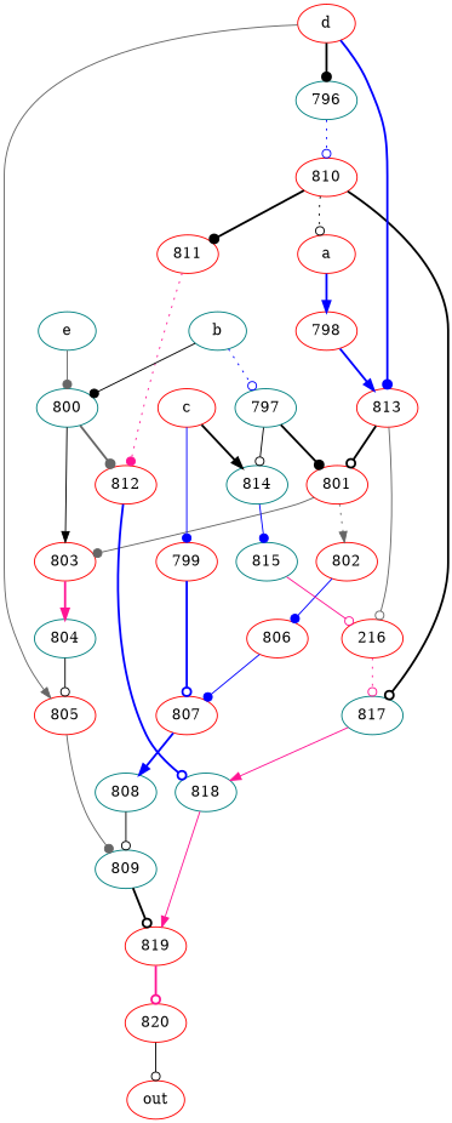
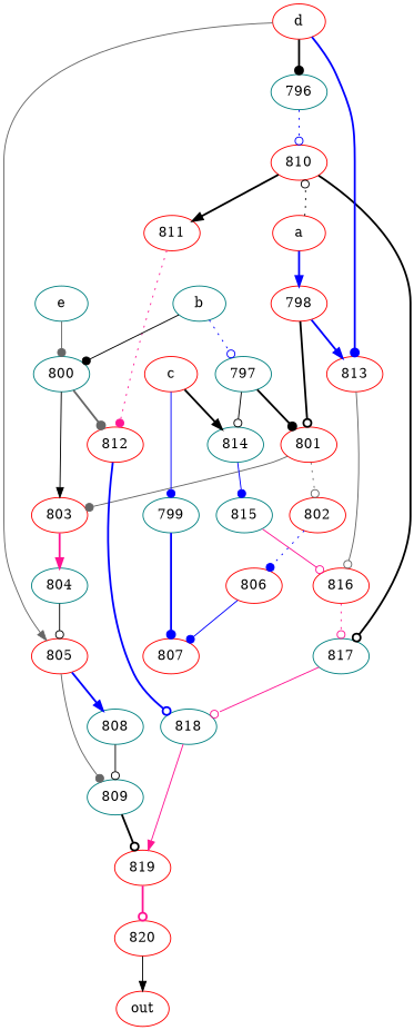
  strict digraph {
    node [color=red]
    edge [arrowhead=odot color=black style=solid]
    820
    out
    a
    798
    810
    801
    813
    811
    817 [color=teal]
    803
    802
-   816 [label=216]
+   816
    812
    818 [color=teal]
    804 [color=teal]
    806
    819
    805
    807
    b [color=teal]
    797 [color=teal]
    800 [color=teal]
    814 [color=teal]
    815 [color=teal]
    809 [color=teal]
    c
-   799
+   799 [color=teal]
    808 [color=teal]
    d
    796 [color=teal]
    e [color=teal]
-   820 -> out
+   820 -> out [arrowhead=normal]
    a -> 798 [arrowhead=normal color=blue style=bold]
-   810 -> a [style=dotted]
-   813 -> 801 [style=bold]
+   a -> 810 [style=dotted]
+   798 -> 801 [style=bold]
    798 -> 813 [arrowhead=normal color=blue style=bold]
-   810 -> 811 [arrowhead=dot style=bold]
+   810 -> 811 [arrowhead=normal style=bold]
    810 -> 817 [style=bold]
    801 -> 803 [arrowhead=dot color=gray40]
-   801 -> 802 [arrowhead=normal color=gray40 style=dotted]
+   801 -> 802 [color=gray40 style=dotted]
    813 -> 816 [color=gray40]
    811 -> 812 [arrowhead=dot color=deeppink style=dotted]
-   817 -> 818 [arrowhead=normal color=deeppink]
+   817 -> 818 [color=deeppink]
    803 -> 804 [arrowhead=normal color=deeppink style=bold]
-   802 -> 806 [arrowhead=dot color=blue]
+   802 -> 806 [arrowhead=dot color=blue style=dotted]
    816 -> 817 [color=deeppink style=dotted]
    812 -> 818 [color=blue style=bold]
    818 -> 819 [arrowhead=normal color=deeppink]
    804 -> 805
    806 -> 807 [arrowhead=dot color=blue]
    819 -> 820 [color=deeppink style=bold]
    805 -> 809 [arrowhead=dot color=gray40]
-   807 -> 808 [arrowhead=normal color=blue style=bold]
+   805 -> 808 [arrowhead=normal color=blue style=bold]
    b -> 797 [color=blue style=dotted]
    b -> 800 [arrowhead=dot]
    797 -> 801 [arrowhead=dot style=bold]
    797 -> 814
    800 -> 803 [arrowhead=normal]
    800 -> 812 [arrowhead=dot color=gray40 style=bold]
    814 -> 815 [arrowhead=dot color=blue]
    815 -> 816 [color=deeppink]
    809 -> 819 [style=bold]
    c -> 814 [arrowhead=normal style=bold]
    c -> 799 [arrowhead=dot color=blue]
-   799 -> 807 [color=blue style=bold]
+   799 -> 807 [arrowhead=dot color=blue style=bold]
    808 -> 809
    d -> 813 [arrowhead=dot color=blue style=bold]
    d -> 805 [arrowhead=normal color=gray40]
    d -> 796 [arrowhead=dot style=bold]
    796 -> 810 [color=blue style=dotted]
    e -> 800 [arrowhead=dot color=gray40]
  }
